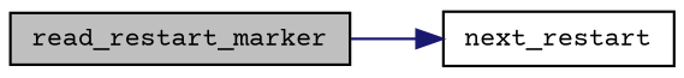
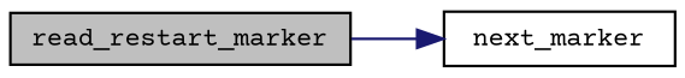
  digraph {
    rankdir=LR
    fontname="Courier Prime"
    node [color=black fontname="Courier Prime" fontsize=10 shape=record]
    n1 [fillcolor=grey75 fontcolor=black height=0.2 label=read_restart_marker style=filled width=0.4]
-   n2 [height=0.2 label=next_restart width=0.4]
+   n2 [height=0.2 label=next_marker width=0.4]
    n1 -> n2 [color=midnightblue fontname="Courier Prime" fontsize=10 labelfontname=Helvetica labelfontsize=10 style=solid]
  }
